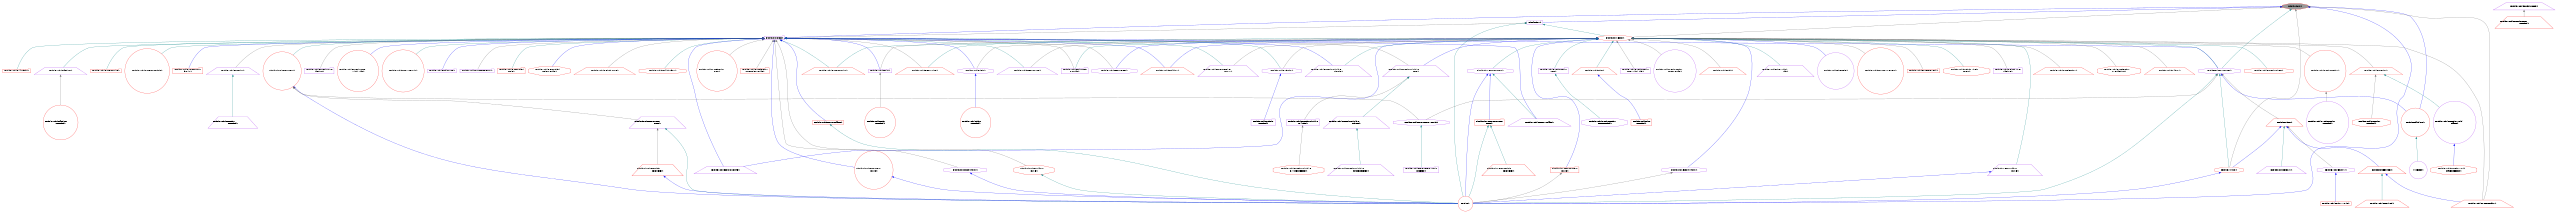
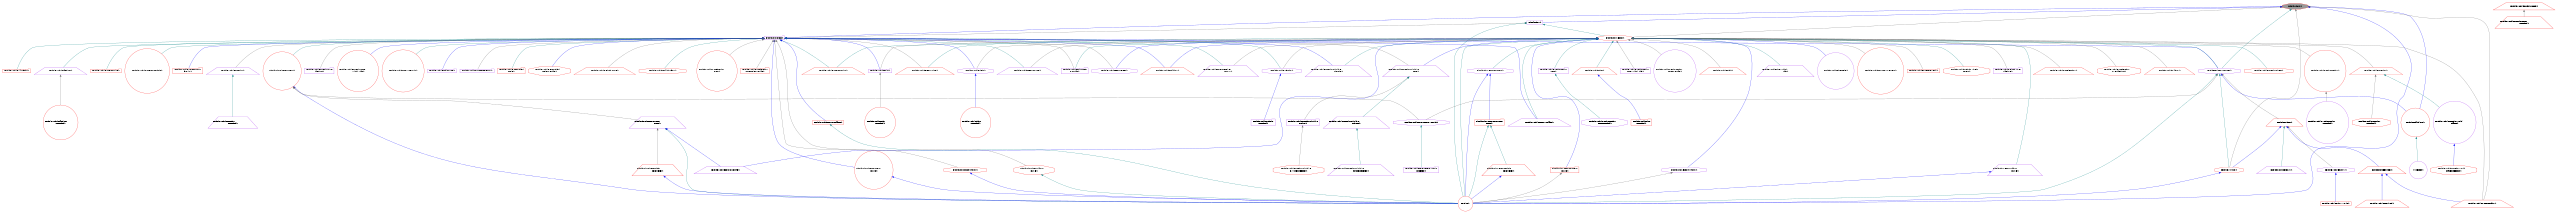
  digraph {
    node [color=red fillcolor=white fontname=Helvetica fontsize=10 shape=trapezium style=filled]
    edge [color=gray40 dir=back fontname=Helvetica fontsize=10 labelfontname=Helvetica labelfontsize=10 style=solid]
    n1 [fillcolor=grey60 fontcolor=black height=0.2 label="Distributions.h" shape=octagon width=0.4]
    n2 [color=purple height=0.2 label="Distribution.h" shape=folder width=0.4]
    n3 [color=purple height=0.2 label="DistributionFloat.h" shape=folder width=0.4]
    n4 [height=0.2 label="Engine.h" shape=circle width=0.4]
    n5 [color=purple height=0.2 label="ParticleEmitterInstances.h" shape=octagon width=0.4]
    n6 [height=0.2 label="EngineMinimal.h" shape=octagon width=0.4]
    n7 [height=0.2 label="ParticleDefinitions.h" shape=circle width=0.4]
    n8 [height=0.2 label="ParticleModuleTypeDataGpu.h" width=0.4]
    n9 [height=0.2 label="DistributionVector.h" shape=octagon width=0.4]
    n10 [height=0.2 label="DistributionFloatConstant.h" shape=circle width=0.4]
    n11 [height=0.2 label="DistributionFloatConstant\lCurve.h" shape=circle width=0.4]
-   n12 [color=purple height=0.2 label="DistributionFloatUniform.h" shape=octagon width=0.4]
+   n12 [height=0.2 label="DistributionFloatUniform.h" shape=octagon width=0.4]
    n13 [height=0.2 label="DistributionFloatUniform\lCurve.h" shape=octagon width=0.4]
    n14 [height=0.2 label="ParticleModuleAcceleration\lDrag.h" shape=circle width=0.4]
    n15 [height=0.2 label="ParticleModuleAcceleration\lDragScaleOverLife.h" shape=folder width=0.4]
    n16 [height=0.2 label="ParticleModuleAttractorLine.h" shape=folder width=0.4]
    n17 [height=0.2 label="ParticleModuleAttractorParticle.h" shape=circle width=0.4]
    n18 [height=0.2 label="ParticleModuleAttractorPoint.h" width=0.4]
    n19 [height=0.2 label="ParticleModuleAttractorPoint\lGravity.h" shape=folder width=0.4]
    n20 [color=purple height=0.2 label="ParticleModuleBeamModifier.h" width=0.4]
    n21 [height=0.2 label="ParticleModuleBeamNoise.h" width=0.4]
    n22 [color=purple height=0.2 label="ParticleModuleBeamSource.h" width=0.4]
    n23 [color=purple height=0.2 label="ParticleModuleBeamTarget.h" shape=octagon width=0.4]
    n24 [height=0.2 label="ParticleModuleCameraOffset.h" shape=folder width=0.4]
    n25 [height=0.2 label="ParticleModuleCollision.h" width=0.4]
    n26 [height=0.2 label="ParticleModuleCollisionGPU.h" shape=octagon width=0.4]
    n27 [color=purple height=0.2 label="ParticleModuleColor.h" shape=folder width=0.4]
    n28 [color=purple height=0.2 label="ParticleModuleColorOverLife.h" width=0.4]
    n29 [color=purple height=0.2 label="ParticleModuleColorScale\lOverLife.h" shape=folder width=0.4]
    n30 [color=purple height=0.2 label="ParticleModuleEventReceiver\lSpawn.h" width=0.4]
    n31 [height=0.2 label="ParticleModuleKillHeight.h" shape=folder width=0.4]
    n32 [color=purple height=0.2 label="ParticleModuleLifetime.h" width=0.4]
    n33 [color=purple height=0.2 label="ParticleModuleLight.h" shape=octagon width=0.4]
    n34 [color=purple height=0.2 label="ParticleModuleLocationPrimitive\lBase.h" width=0.4]
    n35 [color=purple height=0.2 label="ParticleModuleLocationPrimitive\lTriangle.h" width=0.4]
    n36 [color=purple height=0.2 label="ParticleModuleRotation.h" width=0.4]
    n37 [color=purple height=0.2 label="ParticleModuleRotationOver\lLifetime.h" shape=folder width=0.4]
    n38 [height=0.2 label="ParticleModuleRotationRate\lMultiplyLife.h" shape=circle width=0.4]
    n39 [height=0.2 label="ParticleModuleSpawnPerUnit.h" shape=circle width=0.4]
    n40 [color=purple height=0.2 label="ParticleModuleTrailSource.h" shape=folder width=0.4]
    n41 [color=purple height=0.2 label="ParticleModuleTypeDataBeam2.h" shape=folder width=0.4]
    n42 [height=0.2 label="ParticleModuleVectorField\lScale.h" shape=folder width=0.4]
    n43 [height=0.2 label="ParticleModuleVectorField\lScaleOverLife.h" shape=octagon width=0.4]
    n44 [color=purple height=0.2 label="ParticleModuleVelocity.h" shape=octagon width=0.4]
    n45 [height=0.2 label="ParticleModuleVelocityCone.h" width=0.4]
    n46 [color=purple height=0.2 label="ParticleModuleParameterDynamic.h" shape=octagon width=0.4]
    n47 [height=0.2 label="ParticleEmitter.h" width=0.4]
    n48 [color=purple height=0.2 label="UnrealEd.h" shape=circle width=0.4]
    n49 [color=purple height=0.2 label="DistributionVectorConstant.h" shape=octagon width=0.4]
    n50 [height=0.2 label="DistributionVectorConstant\lCurve.h" shape=folder width=0.4]
    n51 [color=purple height=0.2 label="DistributionVectorUniform.h" shape=octagon width=0.4]
    n52 [color=purple height=0.2 label="DistributionVectorUniform\lCurve.h" width=0.4]
    n53 [height=0.2 label="ParticleModuleAcceleration.h" width=0.4]
    n54 [height=0.2 label="ParticleModuleAcceleration\lOverLifetime.h" shape=octagon width=0.4]
    n55 [height=0.2 label="ParticleModuleKillBox.h" width=0.4]
    n56 [height=0.2 label="ParticleModuleLocation.h" width=0.4]
    n57 [height=0.2 label="ParticleModuleLocationDirect.h" shape=octagon width=0.4]
    n58 [height=0.2 label="ParticleModuleMeshRotation.h" shape=circle width=0.4]
    n59 [color=purple height=0.2 label="ParticleModuleMeshRotation\lRate.h" shape=folder width=0.4]
    n60 [color=purple height=0.2 label="ParticleModuleMeshRotation\lRateMultiplyLife.h" shape=folder width=0.4]
    n61 [color=purple height=0.2 label="ParticleModuleMeshRotation\lRateOverLife.h" shape=circle width=0.4]
    n62 [height=0.2 label="ParticleModuleOrbit.h" width=0.4]
    n63 [height=0.2 label="ParticleModuleSize.h" width=0.4]
    n64 [color=purple height=0.2 label="ParticleModuleSizeMultiply\lLife.h" width=0.4]
    n65 [color=purple height=0.2 label="ParticleModuleSizeScale.h" shape=circle width=0.4]
    n66 [height=0.2 label="ParticleModuleSourceMovement.h" shape=circle width=0.4]
    n67 [height=0.2 label="ParticleModuleTypeDataMesh.h" shape=folder width=0.4]
    n68 [height=0.2 label="ParticleModuleVelocityInherit\lParent.h" shape=octagon width=0.4]
    n69 [color=purple height=0.2 label="ParticleModuleVelocityOver\lLifetime.h" shape=folder width=0.4]
    n70 [color=purple height=0.2 label="DistributionFloatParameter\lBase.h" width=0.4]
    n71 [height=0.2 label="ParticleModuleColor\l_Seeded.h" shape=circle width=0.4]
    n72 [height=0.2 label="ParticleModuleLifetime\l_Seeded.h" shape=circle width=0.4]
    n73 [height=0.2 label="ParticleModuleLight\l_Seeded.h" shape=circle width=0.4]
-   n74 [color=purple height=0.2 label="ParticleModuleLocationPrimitive\lCylinder.h" shape=folder width=0.4]
+   n74 [color=purple height=0.2 label="ParticleModuleLocationPrimitive\lEngine.h" shape=folder width=0.4]
    n75 [color=purple height=0.2 label="ParticleModuleLocationPrimitive\lSphere.h" width=0.4]
    n76 [color=purple height=0.2 label="ParticleModuleRotation\l_Seeded.h" width=0.4]
-   n77 [color=purple height=0.2 label="ParticleModuleRotationRate.h" width=0.4]
+   n77 [height=0.2 label="ParticleModuleRotationRate.h" width=0.4]
    n78 [height=0.2 label="ParticleModuleRotationRate\l_Seeded.h" width=0.4]
    n79 [color=purple height=0.2 label="ParticleModuleVelocity\l_Seeded.h" shape=folder width=0.4]
    n80 [height=0.2 label="DistributionFloatParticle\lParameter.h" width=0.4]
    n81 [color=purple height=0.2 label="ParticleModuleParameterDynamic\l_Seeded.h" shape=folder width=0.4]
    n82 [color=purple height=0.2 label="ParticleModuleSpawn.h" width=0.4]
    n83 [color=purple height=0.2 label="ParticleModuleSubUV.h" shape=octagon width=0.4]
    n84 [height=0.2 label="ParticleSpriteEmitter.h" width=0.4]
    n85 [height=0.2 label="ParticleModuleSubUVMovie.h" shape=folder width=0.4]
    n86 [height=0.2 label="ParticleModuleRequired.h" width=0.4]
    n87 [height=0.2 label="ParticleModuleLocationPrimitive\lCylinder_Seeded.h" shape=octagon width=0.4]
    n88 [color=purple height=0.2 label="ParticleModuleLocationPrimitive\lSphere_Seeded.h" width=0.4]
    n89 [height=0.2 label="DistributionVectorParameter\lBase.h" shape=folder width=0.4]
    n90 [color=purple height=0.2 label="ParticleModuleLocationWorld\lOffset.h" shape=circle width=0.4]
    n91 [height=0.2 label="ParticleModuleLocation\l_Seeded.h" shape=octagon width=0.4]
    n92 [color=purple height=0.2 label="ParticleModuleMeshRotation\l_Seeded.h" shape=circle width=0.4]
    n93 [color=purple height=0.2 label="ParticleModuleMeshRotation\lRate_Seeded.h" shape=octagon width=0.4]
    n94 [height=0.2 label="ParticleModuleSize\l_Seeded.h" shape=folder width=0.4]
    n95 [height=0.2 label="DistributionVectorParticle\lParameter.h" width=0.4]
    n96 [height=0.2 label="ParticleModuleLocationWorld\lOffset_Seeded.h" shape=octagon width=0.4]
    n1 -> n2 [color=blue]
    n1 -> n3 [color=blue]
    n1 -> n4 [color=blue]
    n1 -> n5 [color=teal]
    n1 -> n6
    n1 -> n7 [color=blue]
    n1 -> n8
    n1 -> n9
    n2 -> n3
    n2 -> n4 [color=teal]
    n2 -> n9 [color=teal]
    n3 -> n5 [color=blue]
    n3 -> n10 [color=teal]
    n3 -> n11 [color=blue]
    n3 -> n12
    n3 -> n13
    n3 -> n14
    n3 -> n15
    n3 -> n16 [color=teal]
    n3 -> n17 [color=teal]
    n3 -> n18 [color=teal]
    n3 -> n19 [color=blue]
    n3 -> n20 [color=blue]
    n3 -> n21
    n3 -> n22 [color=teal]
    n3 -> n23
    n3 -> n24 [color=blue]
    n3 -> n25 [color=blue]
    n3 -> n26 [color=teal]
    n3 -> n27 [color=blue]
-   n3 -> n28 [color=blue]
+   n70 -> n28 [color=blue]
    n3 -> n29
    n3 -> n30 [color=teal]
    n3 -> n31 [color=teal]
    n3 -> n32 [color=teal]
    n3 -> n33 [color=blue]
    n3 -> n34
    n3 -> n35 [color=blue]
    n3 -> n36
    n3 -> n37
    n3 -> n38 [color=blue]
    n3 -> n39 [color=teal]
    n3 -> n40 [color=blue]
    n3 -> n41
    n3 -> n42 [color=teal]
    n3 -> n43 [color=blue]
    n3 -> n44 [color=teal]
    n3 -> n45
    n5 -> n4 [color=teal]
    n5 -> n6 [color=teal]
    n5 -> n7 [color=blue]
    n5 -> n46
    n5 -> n47
    n6 -> n4 [color=blue]
    n7 -> n48 [color=teal]
+   n9 -> n4 [color=teal]
    n9 -> n5 [color=teal]
    n9 -> n8
    n9 -> n18 [color=teal]
-   n49 -> n20 [color=teal]
+   n9 -> n20 [color=teal]
    n9 -> n21 [color=teal]
    n9 -> n22
    n9 -> n23 [color=blue]
    n9 -> n25 [color=blue]
    n9 -> n27
    n9 -> n28 [color=blue]
    n9 -> n29 [color=teal]
    n9 -> n30
    n9 -> n33
    n9 -> n34 [color=blue]
    n9 -> n35 [color=teal]
    n9 -> n44
    n9 -> n49 [color=teal]
    n9 -> n50 [color=blue]
    n9 -> n51 [color=blue]
    n9 -> n52 [color=teal]
    n9 -> n53
    n9 -> n54
    n9 -> n55
    n9 -> n56
    n9 -> n57 [color=teal]
    n9 -> n58
    n9 -> n59 [color=teal]
    n9 -> n60
    n9 -> n61
    n9 -> n62
    n9 -> n63 [color=teal]
    n9 -> n64 [color=teal]
    n9 -> n65 [color=blue]
    n9 -> n66
    n9 -> n67
    n9 -> n68 [color=teal]
    n9 -> n69
    n10 -> n4 [color=blue]
    n10 -> n46
    n10 -> n70
    n11 -> n4 [color=blue]
    n12 -> n4 [color=blue]
    n13 -> n4 [color=teal]
    n24 -> n4 [color=teal]
    n27 -> n71
    n32 -> n72
    n33 -> n73 [color=blue]
    n34 -> n74
    n34 -> n75 [color=teal]
    n36 -> n76 [color=teal]
    n44 -> n79 [color=blue]
    n46 -> n81 [color=teal]
    n47 -> n6 [color=blue]
    n47 -> n82 [color=teal]
    n47 -> n83
    n47 -> n84 [color=blue]
    n49 -> n4 [color=blue]
    n49 -> n89 [color=blue]
    n50 -> n4
    n51 -> n4
    n52 -> n4 [color=blue]
    n56 -> n90 [color=teal]
    n56 -> n91
    n58 -> n92
    n59 -> n93 [color=teal]
    n63 -> n94 [color=blue]
    n70 -> n4 [color=teal]
    n70 -> n80
    n74 -> n87
    n75 -> n88 [color=teal]
    n77 -> n78
    n80 -> n4 [color=blue]
    n83 -> n85 [color=blue]
    n84 -> n8 [color=blue]
-   n84 -> n86 [color=teal]
+   n84 -> n86 [color=blue]
    n89 -> n4 [color=teal]
    n89 -> n95 [color=teal]
    n90 -> n96 [color=blue]
+   n95 -> n4 [color=blue]
  }
